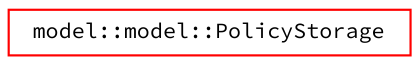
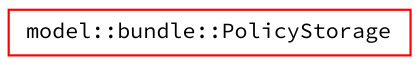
  digraph {
    rankdir=LR
    fontname="Source Code Pro"
-   n1 [color=red fillcolor=white fontname="Source Code Pro" fontsize=10 height=0.2 label="model::model::PolicyStorage" shape=record style=filled width=0.4]
+   n1 [color=red fillcolor=white fontname="Source Code Pro" fontsize=10 height=0.2 label="model::bundle::PolicyStorage" shape=record style=filled width=0.4]
  }
